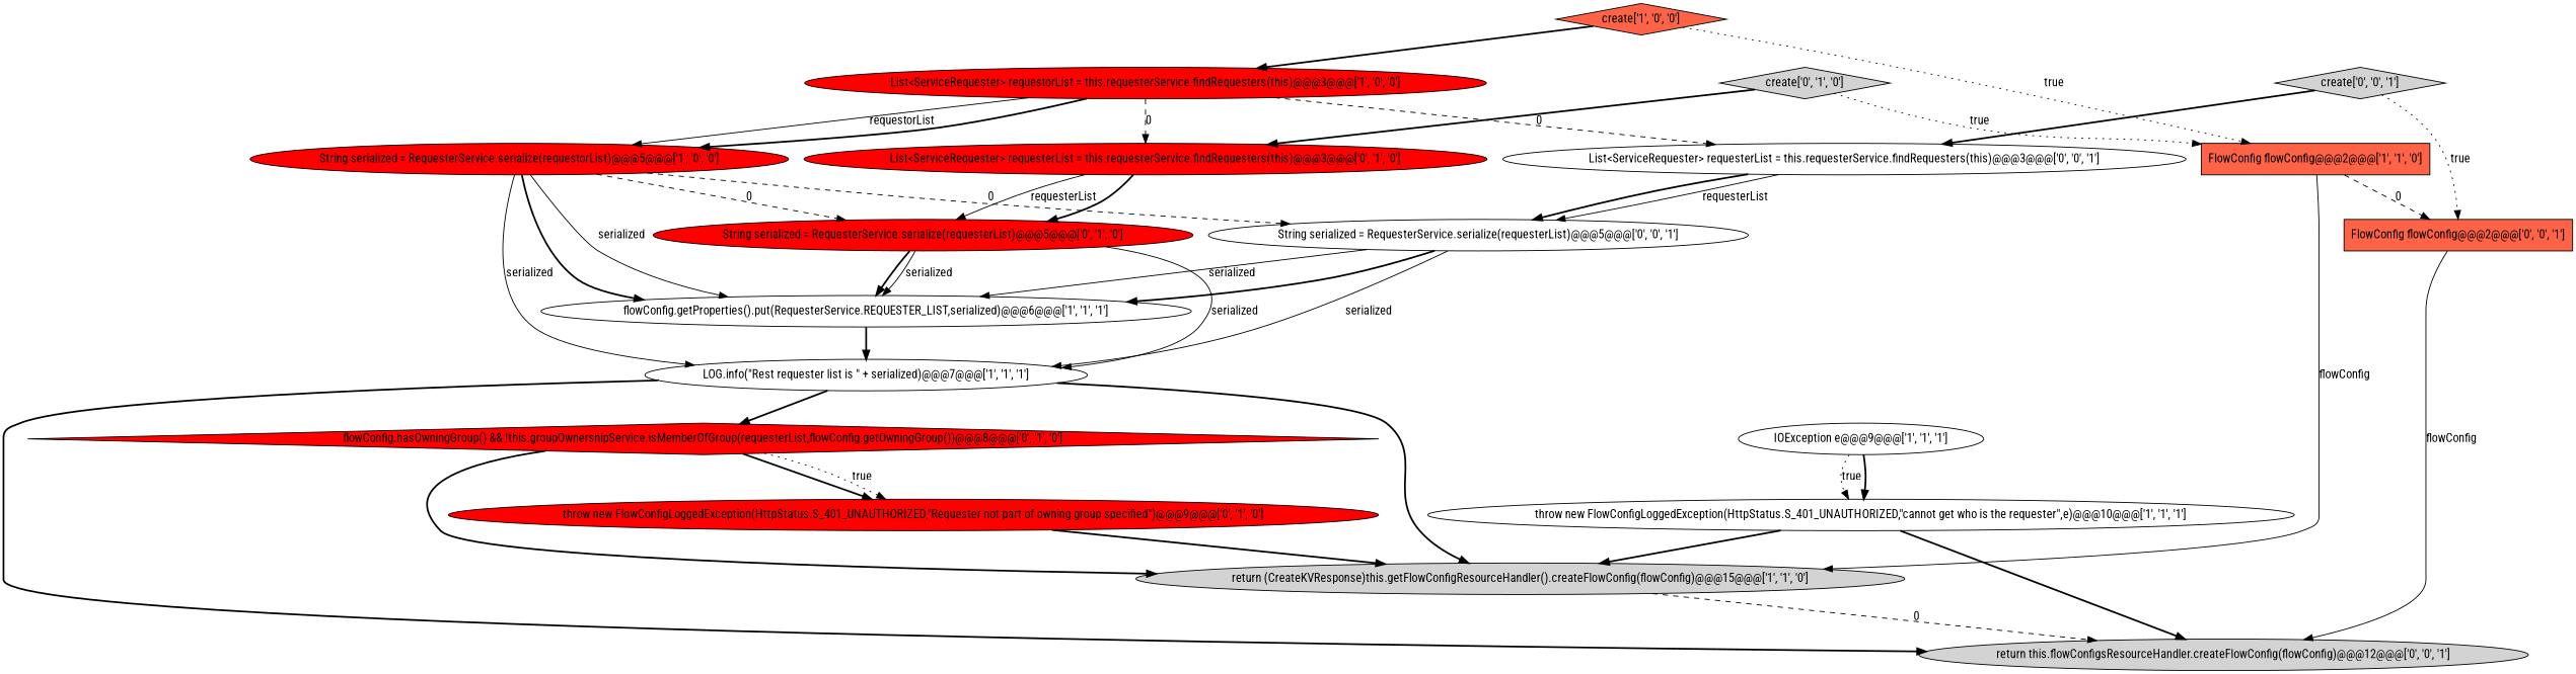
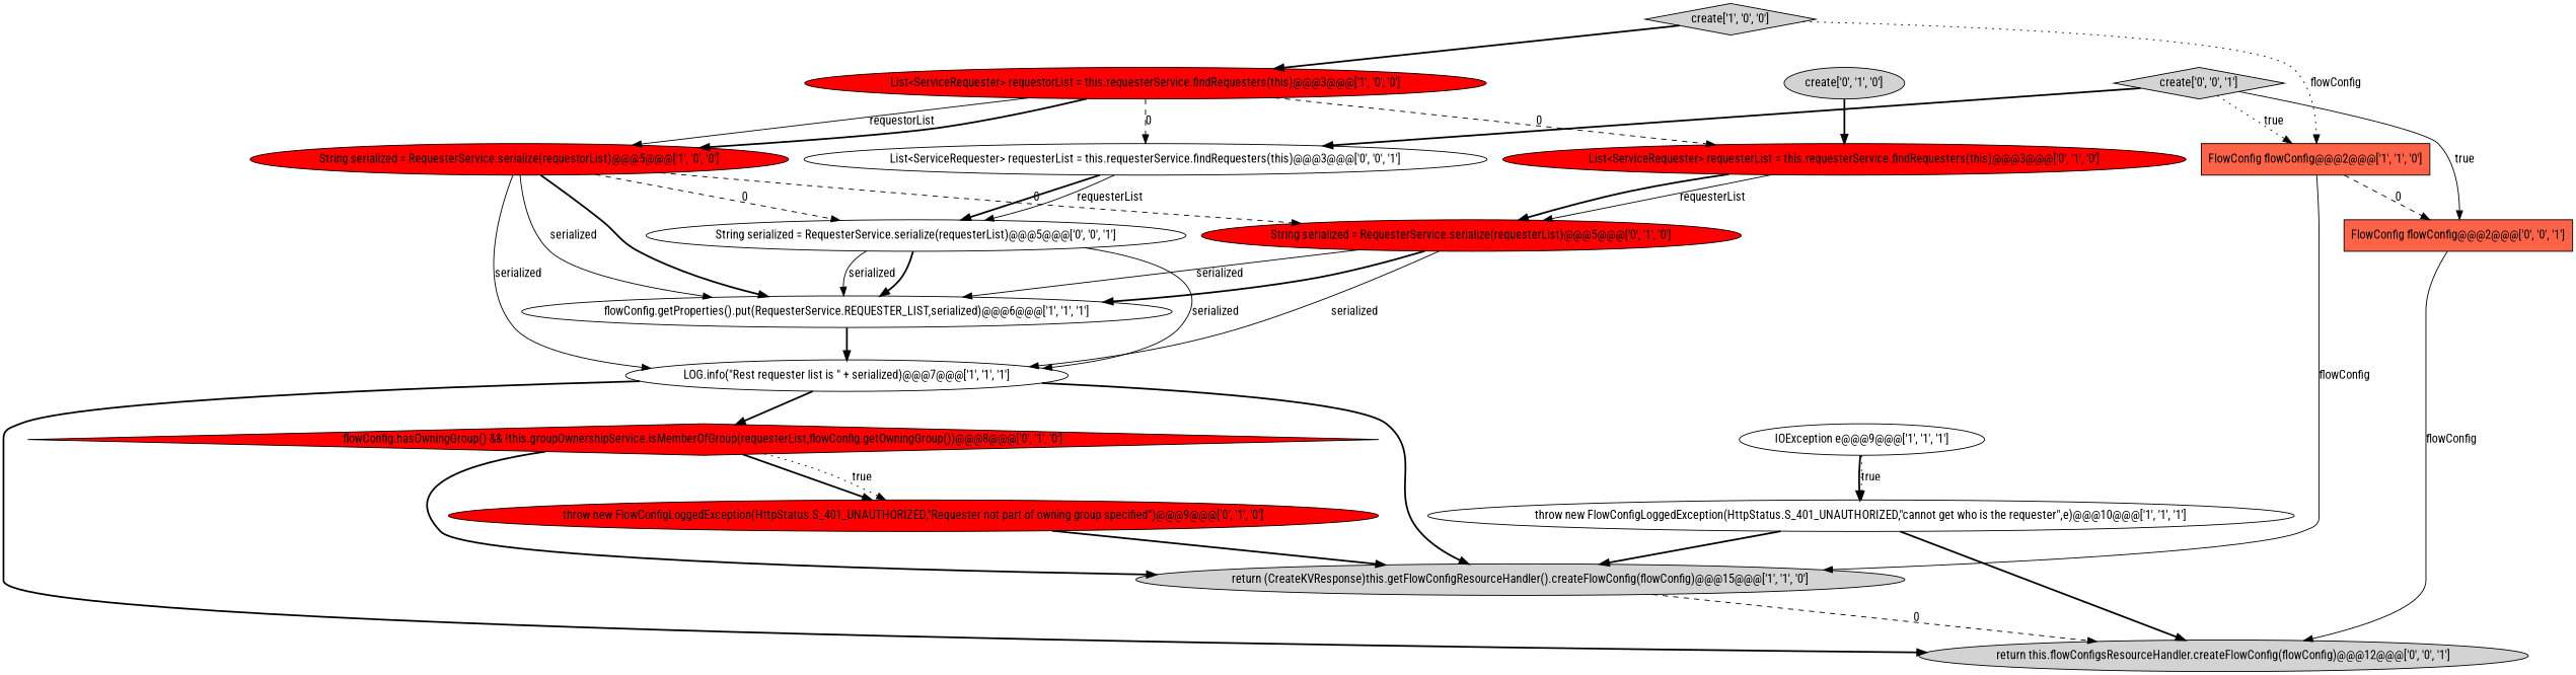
  digraph {
    fontname="Roboto Condensed"
    node [fillcolor=white fontname="Roboto Condensed" shape=ellipse style=filled]
    edge [fontname="Roboto Condensed" style=bold]
    n1 [label="LOG.info(\"Rest requester list is \" + serialized)@@@7@@@['1', '1', '1']"]
    n2 [fillcolor=red label="flowConfig.hasOwningGroup() && !this.groupOwnershipService.isMemberOfGroup(requesterList,flowConfig.getOwningGroup())@@@8@@@['0', '1', '0']" shape=diamond]
    n3 [fillcolor=lightgray label="return this.flowConfigsResourceHandler.createFlowConfig(flowConfig)@@@12@@@['0', '0', '1']"]
    n4 [fillcolor=lightgray label="return (CreateKVResponse)this.getFlowConfigResourceHandler().createFlowConfig(flowConfig)@@@15@@@['1', '1', '0']"]
    n5 [fillcolor=red label="throw new FlowConfigLoggedException(HttpStatus.S_401_UNAUTHORIZED,\"Requester not part of owning group specified\")@@@9@@@['0', '1', '0']"]
    n6 [label="throw new FlowConfigLoggedException(HttpStatus.S_401_UNAUTHORIZED,\"cannot get who is the requester\",e)@@@10@@@['1', '1', '1']"]
    n7 [fillcolor=red label="List<ServiceRequester> requestorList = this.requesterService.findRequesters(this)@@@3@@@['1', '0', '0']"]
    n8 [fillcolor=red label="String serialized = RequesterService.serialize(requestorList)@@@5@@@['1', '0', '0']"]
    n9 [fillcolor=red label="List<ServiceRequester> requesterList = this.requesterService.findRequesters(this)@@@3@@@['0', '1', '0']"]
    n10 [label="List<ServiceRequester> requesterList = this.requesterService.findRequesters(this)@@@3@@@['0', '0', '1']"]
    n11 [label="String serialized = RequesterService.serialize(requesterList)@@@5@@@['0', '0', '1']"]
    n12 [label="flowConfig.getProperties().put(RequesterService.REQUESTER_LIST,serialized)@@@6@@@['1', '1', '1']"]
    n13 [fillcolor=red label="String serialized = RequesterService.serialize(requesterList)@@@5@@@['0', '1', '0']"]
    n14 [label="IOException e@@@9@@@['1', '1', '1']"]
    n15 [fillcolor=tomato label="FlowConfig flowConfig@@@2@@@['1', '1', '0']" shape=box]
    n16 [fillcolor=tomato label="FlowConfig flowConfig@@@2@@@['0', '0', '1']" shape=box]
-   n17 [fillcolor=tomato label="create['1', '0', '0']" shape=diamond]
+   n17 [fillcolor=lightgray label="create['1', '0', '0']" shape=diamond]
    n18 [fillcolor=lightgray label="create['0', '0', '1']" shape=diamond]
-   n19 [fillcolor=lightgray label="create['0', '1', '0']" shape=diamond]
+   n19 [fillcolor=lightgray label="create['0', '1', '0']"]
    n1 -> n2
    n1 -> n3
    n1 -> n4
    n2 -> n4
    n2 -> n5
    n2 -> n5 [label=true style=dotted]
    n4 -> n3 [label=0 style=dashed]
    n5 -> n4
    n6 -> n3
    n6 -> n4
    n7 -> n8 [label=requestorList style=solid]
    n7 -> n8
    n7 -> n9 [label=0 style=dashed]
    n7 -> n10 [label=0 style=dashed]
    n8 -> n1 [label=serialized style=solid]
    n8 -> n11 [label=0 style=dashed]
    n8 -> n12
    n8 -> n12 [label=serialized style=solid]
    n8 -> n13 [label=0 style=dashed]
    n9 -> n13 [label=requesterList style=solid]
    n9 -> n13
    n10 -> n11
    n10 -> n11 [label=requesterList style=solid]
    n11 -> n1 [label=serialized style=solid]
    n11 -> n12
    n11 -> n12 [label=serialized style=solid]
    n12 -> n1
    n13 -> n1 [label=serialized style=solid]
    n13 -> n12
    n13 -> n12 [label=serialized style=solid]
    n14 -> n6
    n14 -> n6 [label=true style=dotted]
    n15 -> n4 [label=flowConfig style=solid]
    n15 -> n16 [label=0 style=dashed]
    n16 -> n3 [label=flowConfig style=solid]
    n17 -> n7
-   n17 -> n15 [label=true style=dotted]
+   n17 -> n15 [label=flowConfig style=dotted]
    n18 -> n10
-   n18 -> n16 [label=true style=dotted]
+   n18 -> n16 [label=true style=solid]
    n19 -> n9
-   n19 -> n15 [label=true style=dotted]
+   n18 -> n15 [label=true style=dotted]
  }
